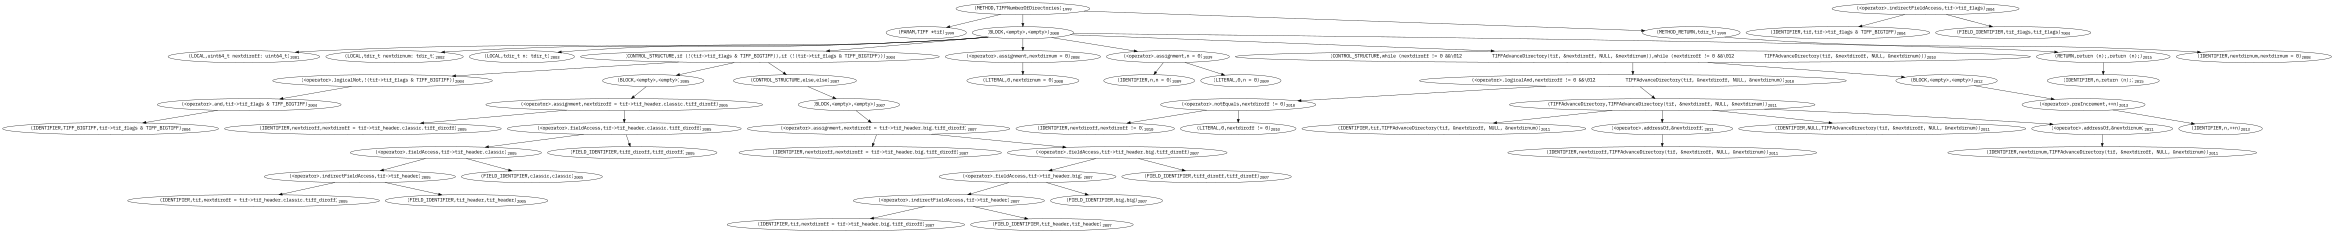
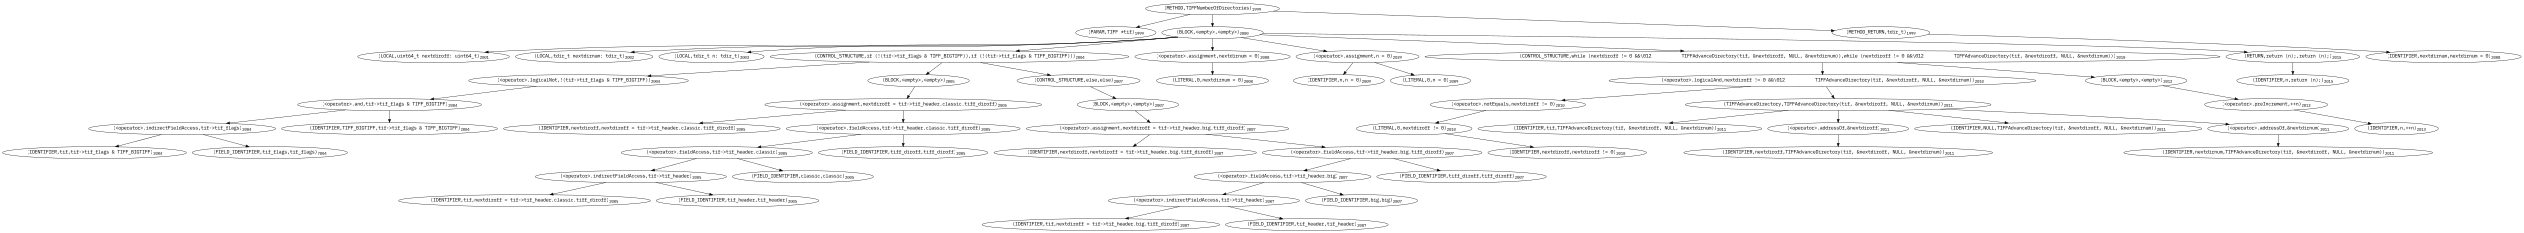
  digraph {
    fontname="IBM Plex Mono"
    node [fontname="IBM Plex Mono"]
    edge [fontname="IBM Plex Mono"]
    n1 [label=<(METHOD,TIFFNumberOfDirectories)<SUB>1999</SUB>>]
    n2 [label=<(PARAM,TIFF *tif)<SUB>1999</SUB>>]
    n3 [label=<(BLOCK,&lt;empty&gt;,&lt;empty&gt;)<SUB>2000</SUB>>]
    n4 [label=<(METHOD_RETURN,tdir_t)<SUB>1999</SUB>>]
    n5 [label=<(LOCAL,uint64_t nextdiroff: uint64_t)<SUB>2001</SUB>>]
    n6 [label=<(LOCAL,tdir_t nextdirnum: tdir_t)<SUB>2002</SUB>>]
    n7 [label=<(LOCAL,tdir_t n: tdir_t)<SUB>2003</SUB>>]
    n8 [label=<(CONTROL_STRUCTURE,if (!(tif-&gt;tif_flags &amp; TIFF_BIGTIFF)),if (!(tif-&gt;tif_flags &amp; TIFF_BIGTIFF)))<SUB>2004</SUB>>]
    n9 [label=<(&lt;operator&gt;.assignment,nextdirnum = 0)<SUB>2008</SUB>>]
    n10 [label=<(&lt;operator&gt;.assignment,n = 0)<SUB>2039</SUB>>]
    n11 [label=<(CONTROL_STRUCTURE,while (nextdiroff != 0 &amp;&amp;\012           TIFFAdvanceDirectory(tif, &amp;nextdiroff, NULL, &amp;nextdirnum)),while (nextdiroff != 0 &amp;&amp;\012           TIFFAdvanceDirectory(tif, &amp;nextdiroff, NULL, &amp;nextdirnum)))<SUB>2010</SUB>>]
    n12 [label=<(RETURN,return (n);,return (n);)<SUB>2015</SUB>>]
    n13 [label=<(IDENTIFIER,nextdirnum,nextdirnum = 0)<SUB>2008</SUB>>]
    n14 [label=<(&lt;operator&gt;.logicalNot,!(tif-&gt;tif_flags &amp; TIFF_BIGTIFF))<SUB>2004</SUB>>]
    n15 [label=<(BLOCK,&lt;empty&gt;,&lt;empty&gt;)<SUB>2005</SUB>>]
    n16 [label=<(CONTROL_STRUCTURE,else,else)<SUB>2007</SUB>>]
    n17 [label=<(LITERAL,0,nextdirnum = 0)<SUB>2008</SUB>>]
    n18 [label=<(IDENTIFIER,n,n = 0)<SUB>2009</SUB>>]
    n19 [label=<(LITERAL,0,n = 0)<SUB>2009</SUB>>]
    n20 [label=<(&lt;operator&gt;.logicalAnd,nextdiroff != 0 &amp;&amp;\012           TIFFAdvanceDirectory(tif, &amp;nextdiroff, NULL, &amp;nextdirnum))<SUB>2010</SUB>>]
    n21 [label=<(BLOCK,&lt;empty&gt;,&lt;empty&gt;)<SUB>2012</SUB>>]
    n22 [label=<(IDENTIFIER,n,return (n);)<SUB>2015</SUB>>]
    n23 [label=<(&lt;operator&gt;.and,tif-&gt;tif_flags &amp; TIFF_BIGTIFF)<SUB>2004</SUB>>]
    n24 [label=<(&lt;operator&gt;.assignment,nextdiroff = tif-&gt;tif_header.classic.tiff_diroff)<SUB>2005</SUB>>]
    n25 [label=<(BLOCK,&lt;empty&gt;,&lt;empty&gt;)<SUB>2007</SUB>>]
    n26 [label=<(&lt;operator&gt;.indirectFieldAccess,tif-&gt;tif_flags)<SUB>2004</SUB>>]
    n27 [label=<(IDENTIFIER,TIFF_BIGTIFF,tif-&gt;tif_flags &amp; TIFF_BIGTIFF)<SUB>2004</SUB>>]
    n28 [label=<(IDENTIFIER,tif,tif-&gt;tif_flags &amp; TIFF_BIGTIFF)<SUB>2004</SUB>>]
    n29 [label=<(FIELD_IDENTIFIER,tif_flags,tif_flags)<SUB>7004</SUB>>]
    n30 [label=<(IDENTIFIER,nextdiroff,nextdiroff = tif-&gt;tif_header.classic.tiff_diroff)<SUB>2005</SUB>>]
    n31 [label=<(&lt;operator&gt;.fieldAccess,tif-&gt;tif_header.classic.tiff_diroff)<SUB>2005</SUB>>]
    n32 [label=<(&lt;operator&gt;.fieldAccess,tif-&gt;tif_header.classic)<SUB>2005</SUB>>]
    n33 [label=<(FIELD_IDENTIFIER,tiff_diroff,tiff_diroff)<SUB>2005</SUB>>]
    n34 [label=<(&lt;operator&gt;.indirectFieldAccess,tif-&gt;tif_header)<SUB>2005</SUB>>]
    n35 [label=<(FIELD_IDENTIFIER,classic,classic)<SUB>2005</SUB>>]
    n36 [label=<(IDENTIFIER,tif,nextdiroff = tif-&gt;tif_header.classic.tiff_diroff)<SUB>2005</SUB>>]
    n37 [label=<(FIELD_IDENTIFIER,tif_header,tif_header)<SUB>2005</SUB>>]
    n38 [label=<(&lt;operator&gt;.assignment,nextdiroff = tif-&gt;tif_header.big.tiff_diroff)<SUB>2007</SUB>>]
    n39 [label=<(IDENTIFIER,nextdiroff,nextdiroff = tif-&gt;tif_header.big.tiff_diroff)<SUB>2007</SUB>>]
    n40 [label=<(&lt;operator&gt;.fieldAccess,tif-&gt;tif_header.big.tiff_diroff)<SUB>2007</SUB>>]
    n41 [label=<(&lt;operator&gt;.fieldAccess,tif-&gt;tif_header.big)<SUB>2007</SUB>>]
    n42 [label=<(FIELD_IDENTIFIER,tiff_diroff,tiff_diroff)<SUB>2007</SUB>>]
    n43 [label=<(&lt;operator&gt;.indirectFieldAccess,tif-&gt;tif_header)<SUB>2007</SUB>>]
    n44 [label=<(FIELD_IDENTIFIER,big,big)<SUB>2007</SUB>>]
    n45 [label=<(IDENTIFIER,tif,nextdiroff = tif-&gt;tif_header.big.tiff_diroff)<SUB>2007</SUB>>]
    n46 [label=<(FIELD_IDENTIFIER,tif_header,tif_header)<SUB>2007</SUB>>]
    n47 [label=<(&lt;operator&gt;.notEquals,nextdiroff != 0)<SUB>2010</SUB>>]
    n48 [label=<(TIFFAdvanceDirectory,TIFFAdvanceDirectory(tif, &amp;nextdiroff, NULL, &amp;nextdirnum))<SUB>2011</SUB>>]
    n49 [label=<(&lt;operator&gt;.preIncrement,++n)<SUB>2013</SUB>>]
    n50 [label=<(IDENTIFIER,nextdiroff,nextdiroff != 0)<SUB>2010</SUB>>]
    n51 [label=<(LITERAL,0,nextdiroff != 0)<SUB>2010</SUB>>]
    n52 [label=<(IDENTIFIER,tif,TIFFAdvanceDirectory(tif, &amp;nextdiroff, NULL, &amp;nextdirnum))<SUB>2011</SUB>>]
    n53 [label=<(&lt;operator&gt;.addressOf,&amp;nextdiroff)<SUB>2011</SUB>>]
    n54 [label=<(IDENTIFIER,NULL,TIFFAdvanceDirectory(tif, &amp;nextdiroff, NULL, &amp;nextdirnum))<SUB>2011</SUB>>]
    n55 [label=<(&lt;operator&gt;.addressOf,&amp;nextdirnum)<SUB>2011</SUB>>]
    n56 [label=<(IDENTIFIER,nextdiroff,TIFFAdvanceDirectory(tif, &amp;nextdiroff, NULL, &amp;nextdirnum))<SUB>2011</SUB>>]
    n57 [label=<(IDENTIFIER,nextdirnum,TIFFAdvanceDirectory(tif, &amp;nextdiroff, NULL, &amp;nextdirnum))<SUB>2011</SUB>>]
    n58 [label=<(IDENTIFIER,n,++n)<SUB>2013</SUB>>]
    n1 -> n2
    n1 -> n3
    n1 -> n4
    n3 -> n5
    n3 -> n6
    n3 -> n7
    n3 -> n8
    n3 -> n9
    n3 -> n10
    n3 -> n11
    n3 -> n12
    n4 -> n13
    n8 -> n14
    n8 -> n15
    n8 -> n16
    n9 -> n17
    n10 -> n18
    n10 -> n19
    n11 -> n20
    n11 -> n21
    n12 -> n22
    n14 -> n23
    n15 -> n24
    n16 -> n25
    n20 -> n47
    n20 -> n48
    n21 -> n49
+   n23 -> n26
    n23 -> n27
    n24 -> n30
    n24 -> n31
    n25 -> n38
    n26 -> n28
    n26 -> n29
    n31 -> n32
    n31 -> n33
    n32 -> n34
    n32 -> n35
    n34 -> n36
    n34 -> n37
    n38 -> n39
    n38 -> n40
    n40 -> n41
    n40 -> n42
    n41 -> n43
    n41 -> n44
    n43 -> n45
    n43 -> n46
-   n47 -> n50
+   n51 -> n50
    n47 -> n51
    n48 -> n52
    n48 -> n53
    n48 -> n54
    n48 -> n55
    n49 -> n58
    n53 -> n56
    n55 -> n57
  }
